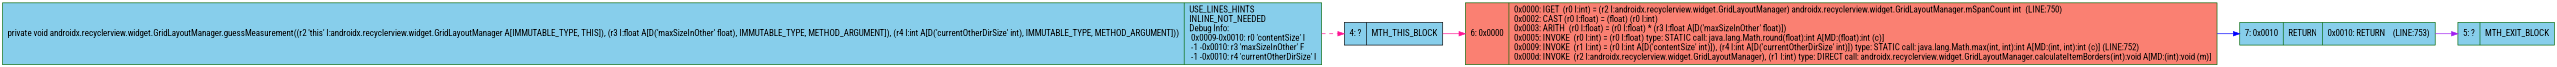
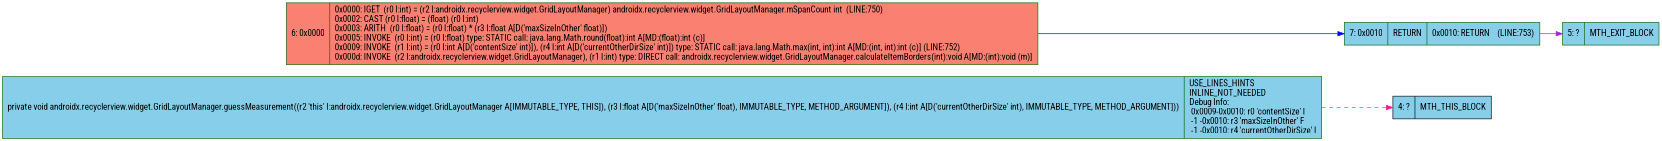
  digraph {
    fontname="Roboto Condensed"
    rankdir=LR
    node [color=darkgreen fillcolor=skyblue fontname="Roboto Condensed" shape=record style=filled]
    edge [color=deeppink fontname="Roboto Condensed" style=solid]
    n1 [color=black label="{4\:\ ?|MTH_THIS_BLOCK\l}"]
    n2 [fillcolor=salmon label="{6\:\ 0x0000|0x0000: IGET  (r0 I:int) = (r2 I:androidx.recyclerview.widget.GridLayoutManager) androidx.recyclerview.widget.GridLayoutManager.mSpanCount int  (LINE:750)\l0x0002: CAST (r0 I:float) = (float) (r0 I:int) \l0x0003: ARITH  (r0 I:float) = (r0 I:float) * (r3 I:float A[D('maxSizeInOther' float)]) \l0x0005: INVOKE  (r0 I:int) = (r0 I:float) type: STATIC call: java.lang.Math.round(float):int A[MD:(float):int (c)]\l0x0009: INVOKE  (r1 I:int) = (r0 I:int A[D('contentSize' int)]), (r4 I:int A[D('currentOtherDirSize' int)]) type: STATIC call: java.lang.Math.max(int, int):int A[MD:(int, int):int (c)] (LINE:752)\l0x000d: INVOKE  (r2 I:androidx.recyclerview.widget.GridLayoutManager), (r1 I:int) type: DIRECT call: androidx.recyclerview.widget.GridLayoutManager.calculateItemBorders(int):void A[MD:(int):void (m)]\l}"]
    n3 [label="{7\:\ 0x0010|RETURN\l|0x0010: RETURN    (LINE:753)\l}"]
    n4 [label="{5\:\ ?|MTH_EXIT_BLOCK\l}"]
    n5 [label="{private void androidx.recyclerview.widget.GridLayoutManager.guessMeasurement((r2 'this' I:androidx.recyclerview.widget.GridLayoutManager A[IMMUTABLE_TYPE, THIS]), (r3 I:float A[D('maxSizeInOther' float), IMMUTABLE_TYPE, METHOD_ARGUMENT]), (r4 I:int A[D('currentOtherDirSize' int), IMMUTABLE_TYPE, METHOD_ARGUMENT]))  | USE_LINES_HINTS\lINLINE_NOT_NEEDED\lDebug Info:\l  0x0009\-0x0010: r0 'contentSize' I\l  \-1 \-0x0010: r3 'maxSizeInOther' F\l  \-1 \-0x0010: r4 'currentOtherDirSize' I\l}"]
-   n1 -> n2
    n2 -> n3 [color=blue]
    n3 -> n4 [color=purple]
    n5 -> n1 [style=dashed]
  }
